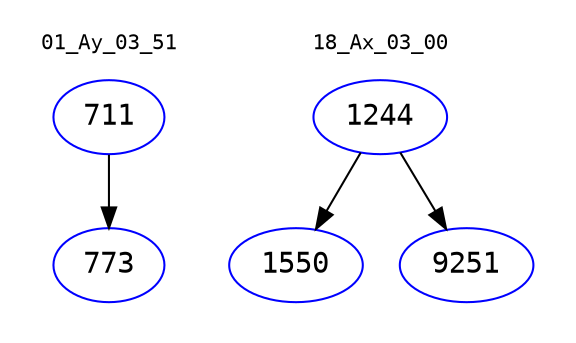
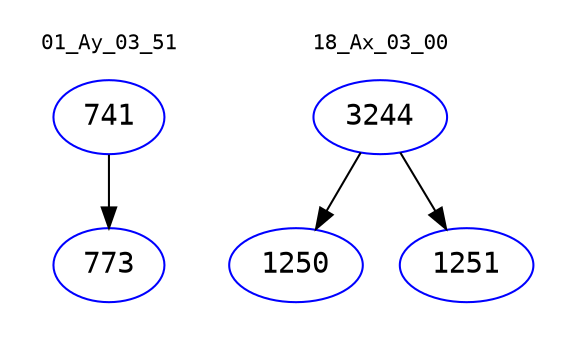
  digraph {
    fontname="DejaVu Sans Mono"
    node [color=blue fontname="DejaVu Sans Mono"]
    edge [color=black fontname="DejaVu Sans Mono"]
-   n1 [label=711]
+   n1 [label=741]
    n2 [label=773]
-   n3 [label=1244]
-   n4 [label=1550]
-   n5 [label=9251]
+   n3 [label=3244]
+   n4 [label=1250]
+   n5 [label=1251]
    subgraph cluster_1 {
      color=white
      fontsize=10
      label="01_Ay_03_51"
      n1
      n2
    }
    subgraph cluster_2 {
      color=white
      fontsize=10
      label="18_Ax_03_00"
      n3
      n4
      n5
    }
    n1 -> n2
    n3 -> n4
    n3 -> n5
  }
